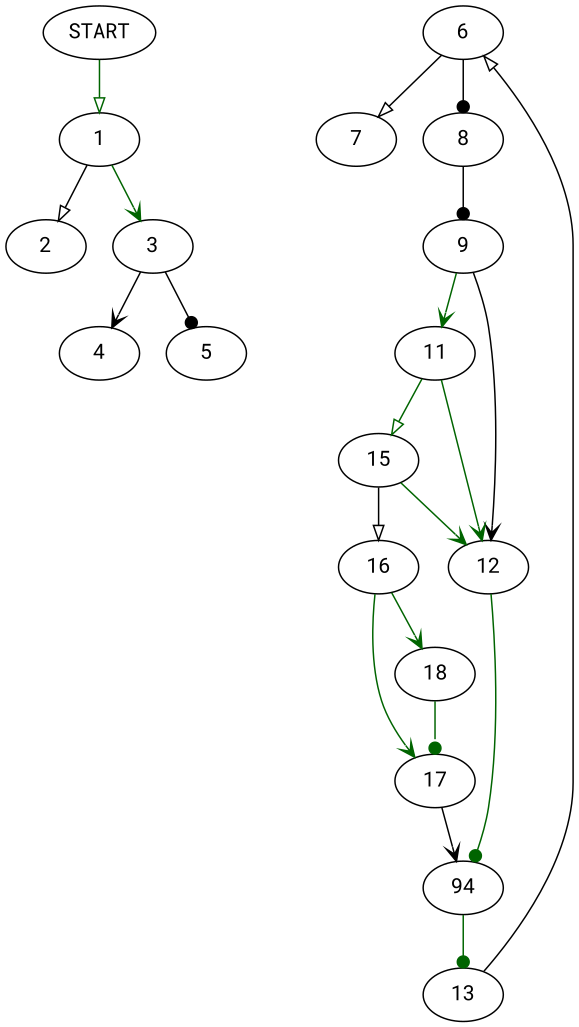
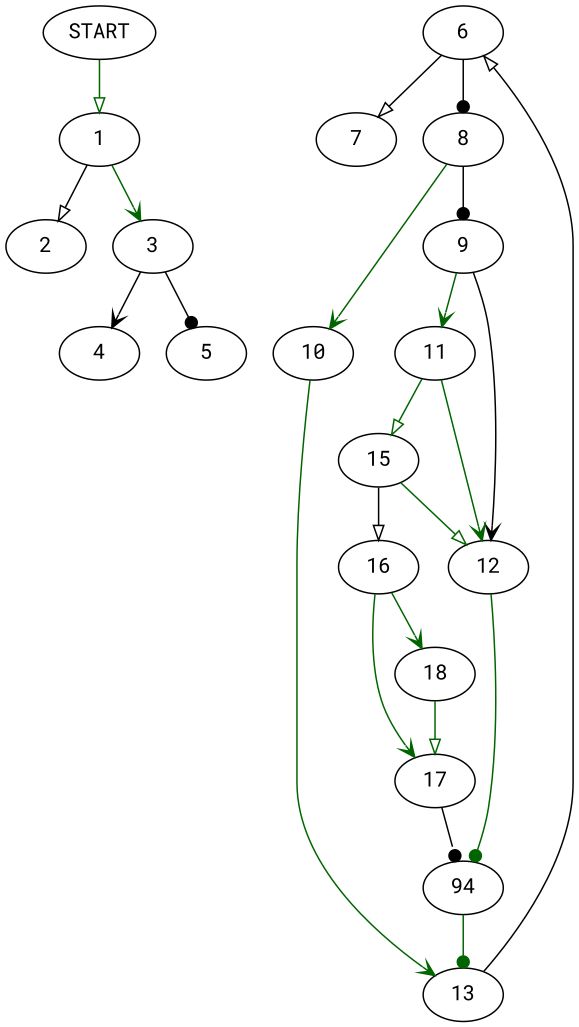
  digraph {
    fontname="Roboto Mono"
    node [fontname="Roboto Mono"]
    edge [arrowhead=vee color=darkgreen fontname="Roboto Mono"]
    n1 [label=START]
    1
    2
    3
    4
    5
    6
    7
    8
    9
+   10
    11
    12
    13
    15
    n16 [label=94]
    16
    17
    18
    n1 -> 1 [arrowhead=onormal]
    1 -> 2 [arrowhead=onormal color=black]
    1 -> 3
    3 -> 4 [color=black]
    3 -> 5 [arrowhead=dot color=black]
    6 -> 7 [arrowhead=onormal color=black]
    6 -> 8 [arrowhead=dot color=black]
    8 -> 9 [arrowhead=dot color=black]
+   8 -> 10
    9 -> 11
    9 -> 12 [color=black]
+   10 -> 13
    11 -> 12
    11 -> 15 [arrowhead=onormal]
    12 -> n16 [arrowhead=dot]
    13 -> 6 [arrowhead=onormal color=black]
-   15 -> 12
+   15 -> 12 [arrowhead=onormal]
    15 -> 16 [arrowhead=onormal color=black]
    n16 -> 13 [arrowhead=dot]
    16 -> 17
    16 -> 18
-   17 -> n16 [color=black]
-   18 -> 17 [arrowhead=dot]
+   17 -> n16 [arrowhead=dot color=black]
+   18 -> 17 [arrowhead=onormal]
  }
